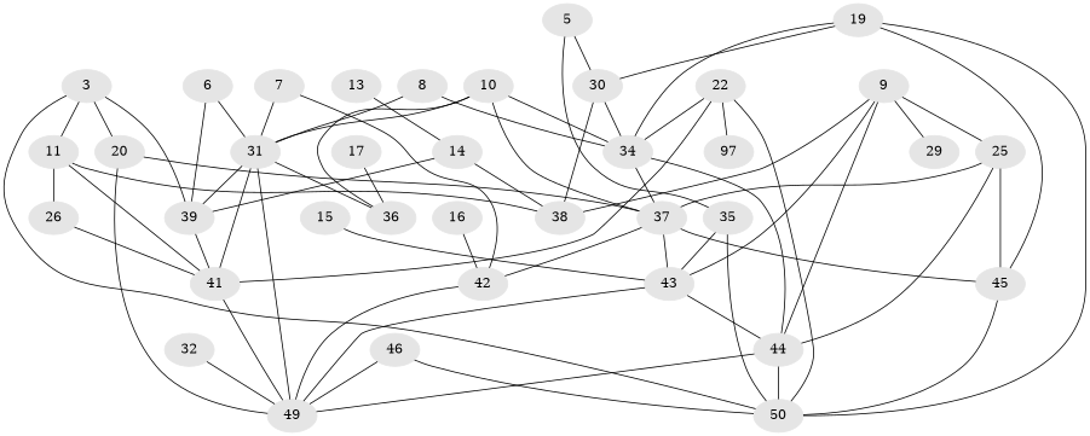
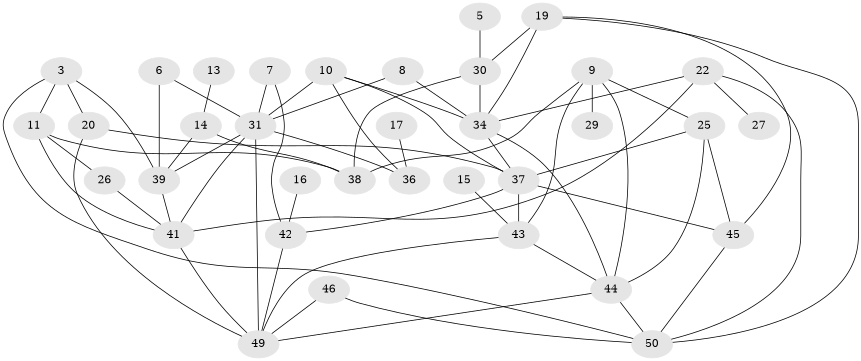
  graph {
    node [color=gray90 style=filled]
    edge [weight=1.0]
    3
    11
    20
    39
    50
    38
    26
    41
    37
    49
    5
    30
-   35
    34
    43
    6
    31
    36
    7
    42
    8
    44
    9
    29
    25
    10
    45
    13
    14
    15
    16
    17
    19
    22
-   27 [label=97]
-   32
+   27
    46
    3 -- 11
    3 -- 20
    3 -- 39
    3 -- 50
    11 -- 38
    11 -- 26
    11 -- 41
    20 -- 37
    20 -- 49
    39 -- 41
    26 -- 41
    41 -- 49
    37 -- 43
    37 -- 42
    37 -- 45
    5 -- 30
-   5 -- 35
    30 -- 38
    30 -- 34
-   35 -- 50
-   35 -- 43
    34 -- 37
    34 -- 44
    43 -- 49
    43 -- 44
    6 -- 39
    6 -- 31
    31 -- 39
    31 -- 41
    31 -- 49
    31 -- 36
    7 -- 31
    7 -- 42
    42 -- 49
    8 -- 34
    8 -- 31
    44 -- 50
    44 -- 49
    9 -- 38
    9 -- 43
    9 -- 44
    9 -- 29
    9 -- 25
    25 -- 37
    25 -- 44
    25 -- 45
    10 -- 37
    10 -- 34
    10 -- 31 [weight=2.0]
    10 -- 36
    45 -- 50
    13 -- 14
    14 -- 39
    14 -- 38
    15 -- 43
    16 -- 42
    17 -- 36
    19 -- 50
    19 -- 30
    19 -- 34
    19 -- 45
    22 -- 50
    22 -- 41
    22 -- 34
    22 -- 27
-   32 -- 49
    46 -- 50
    46 -- 49
  }
